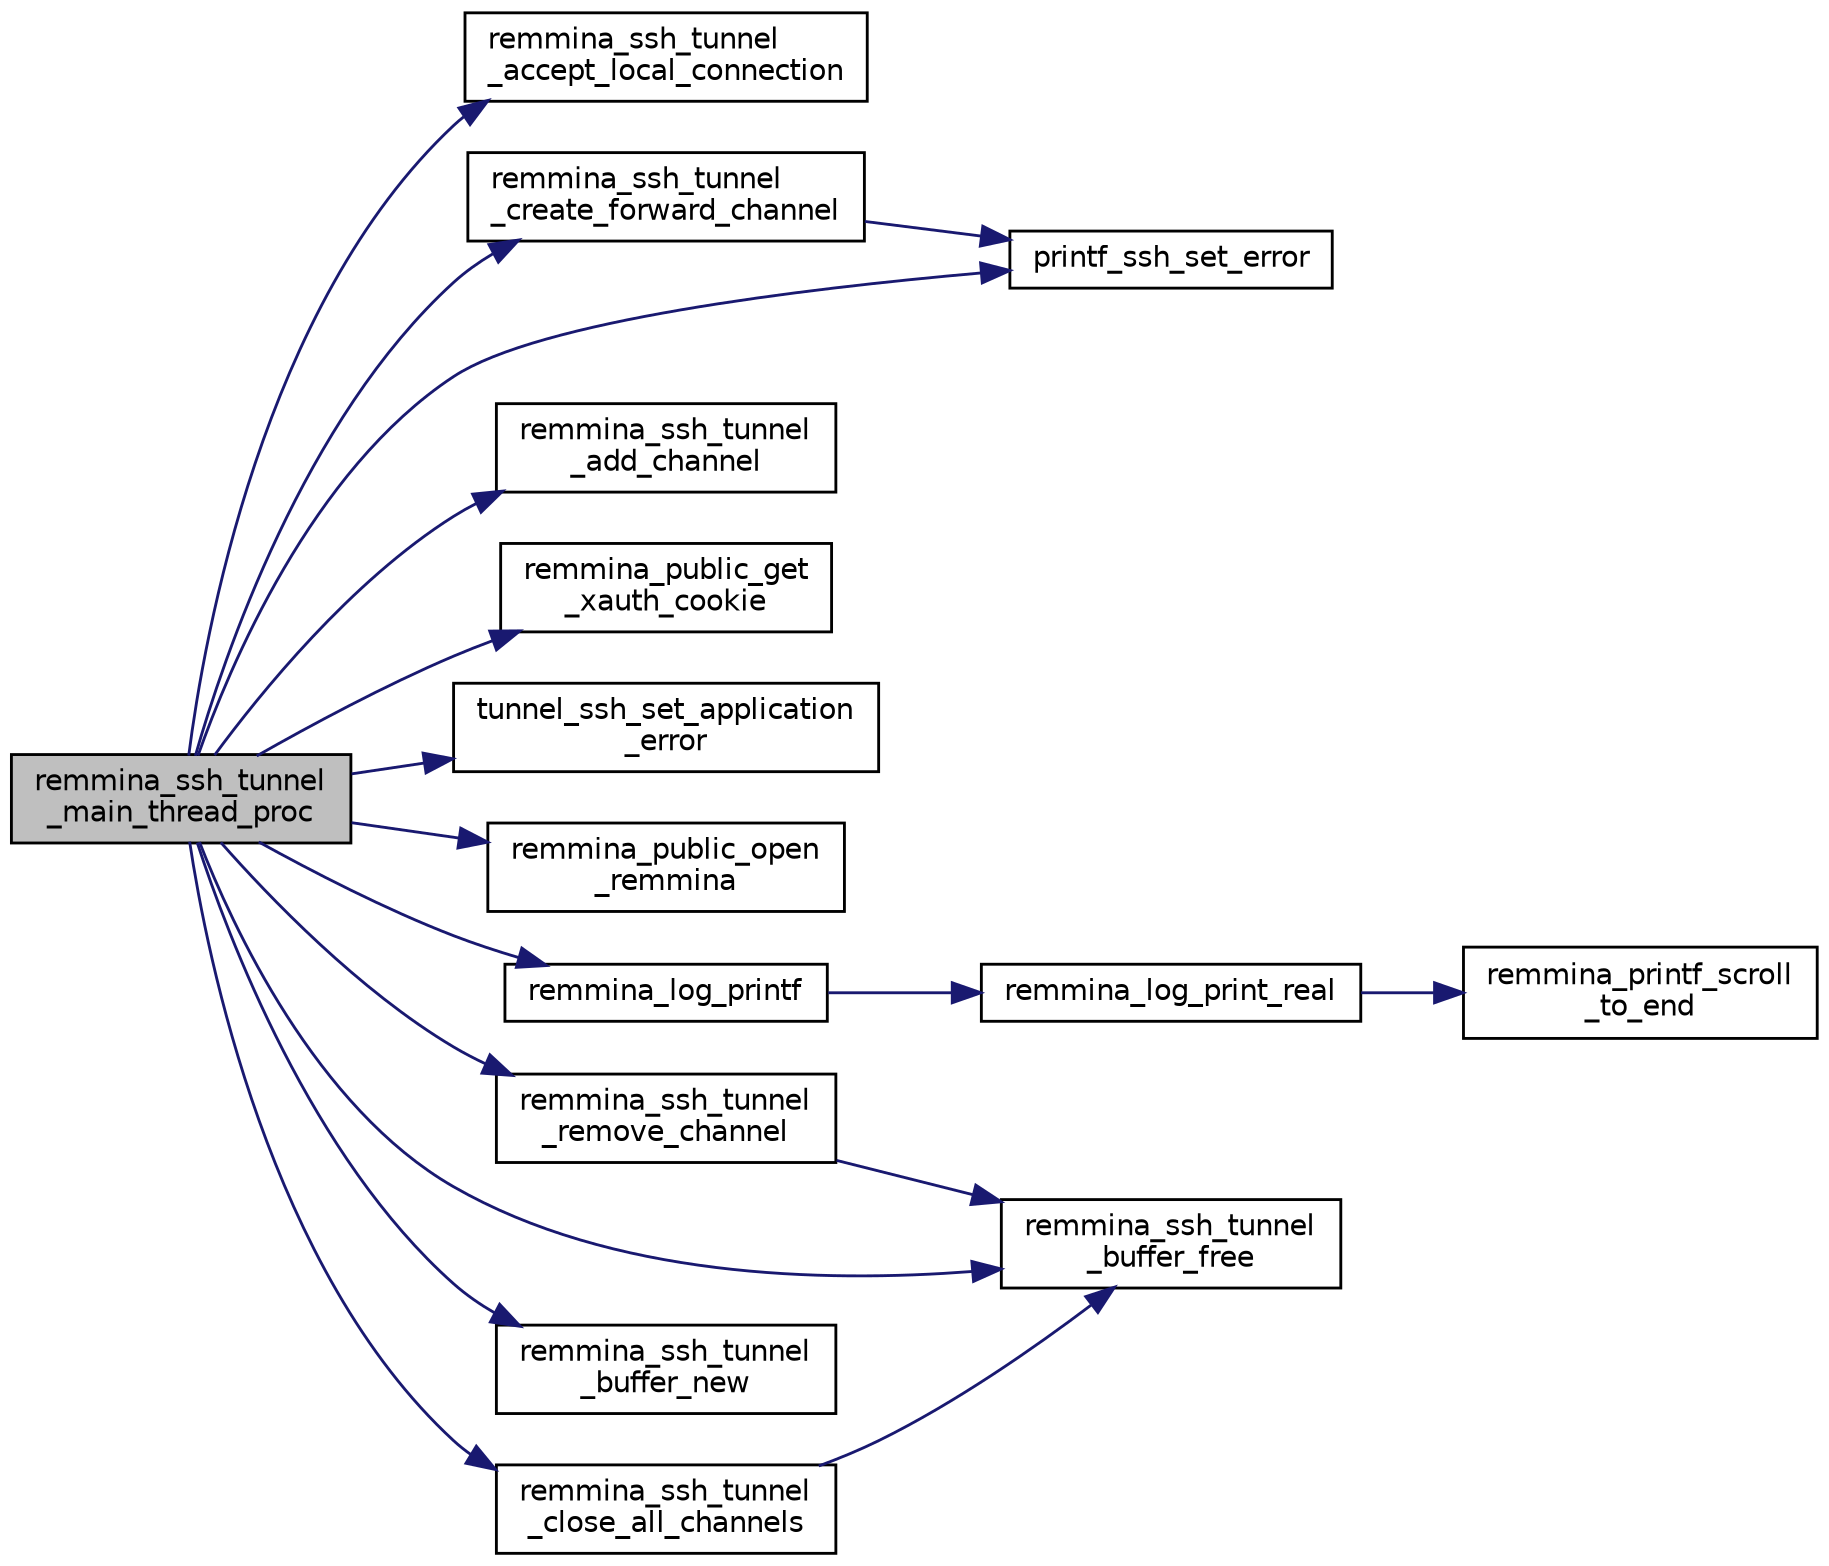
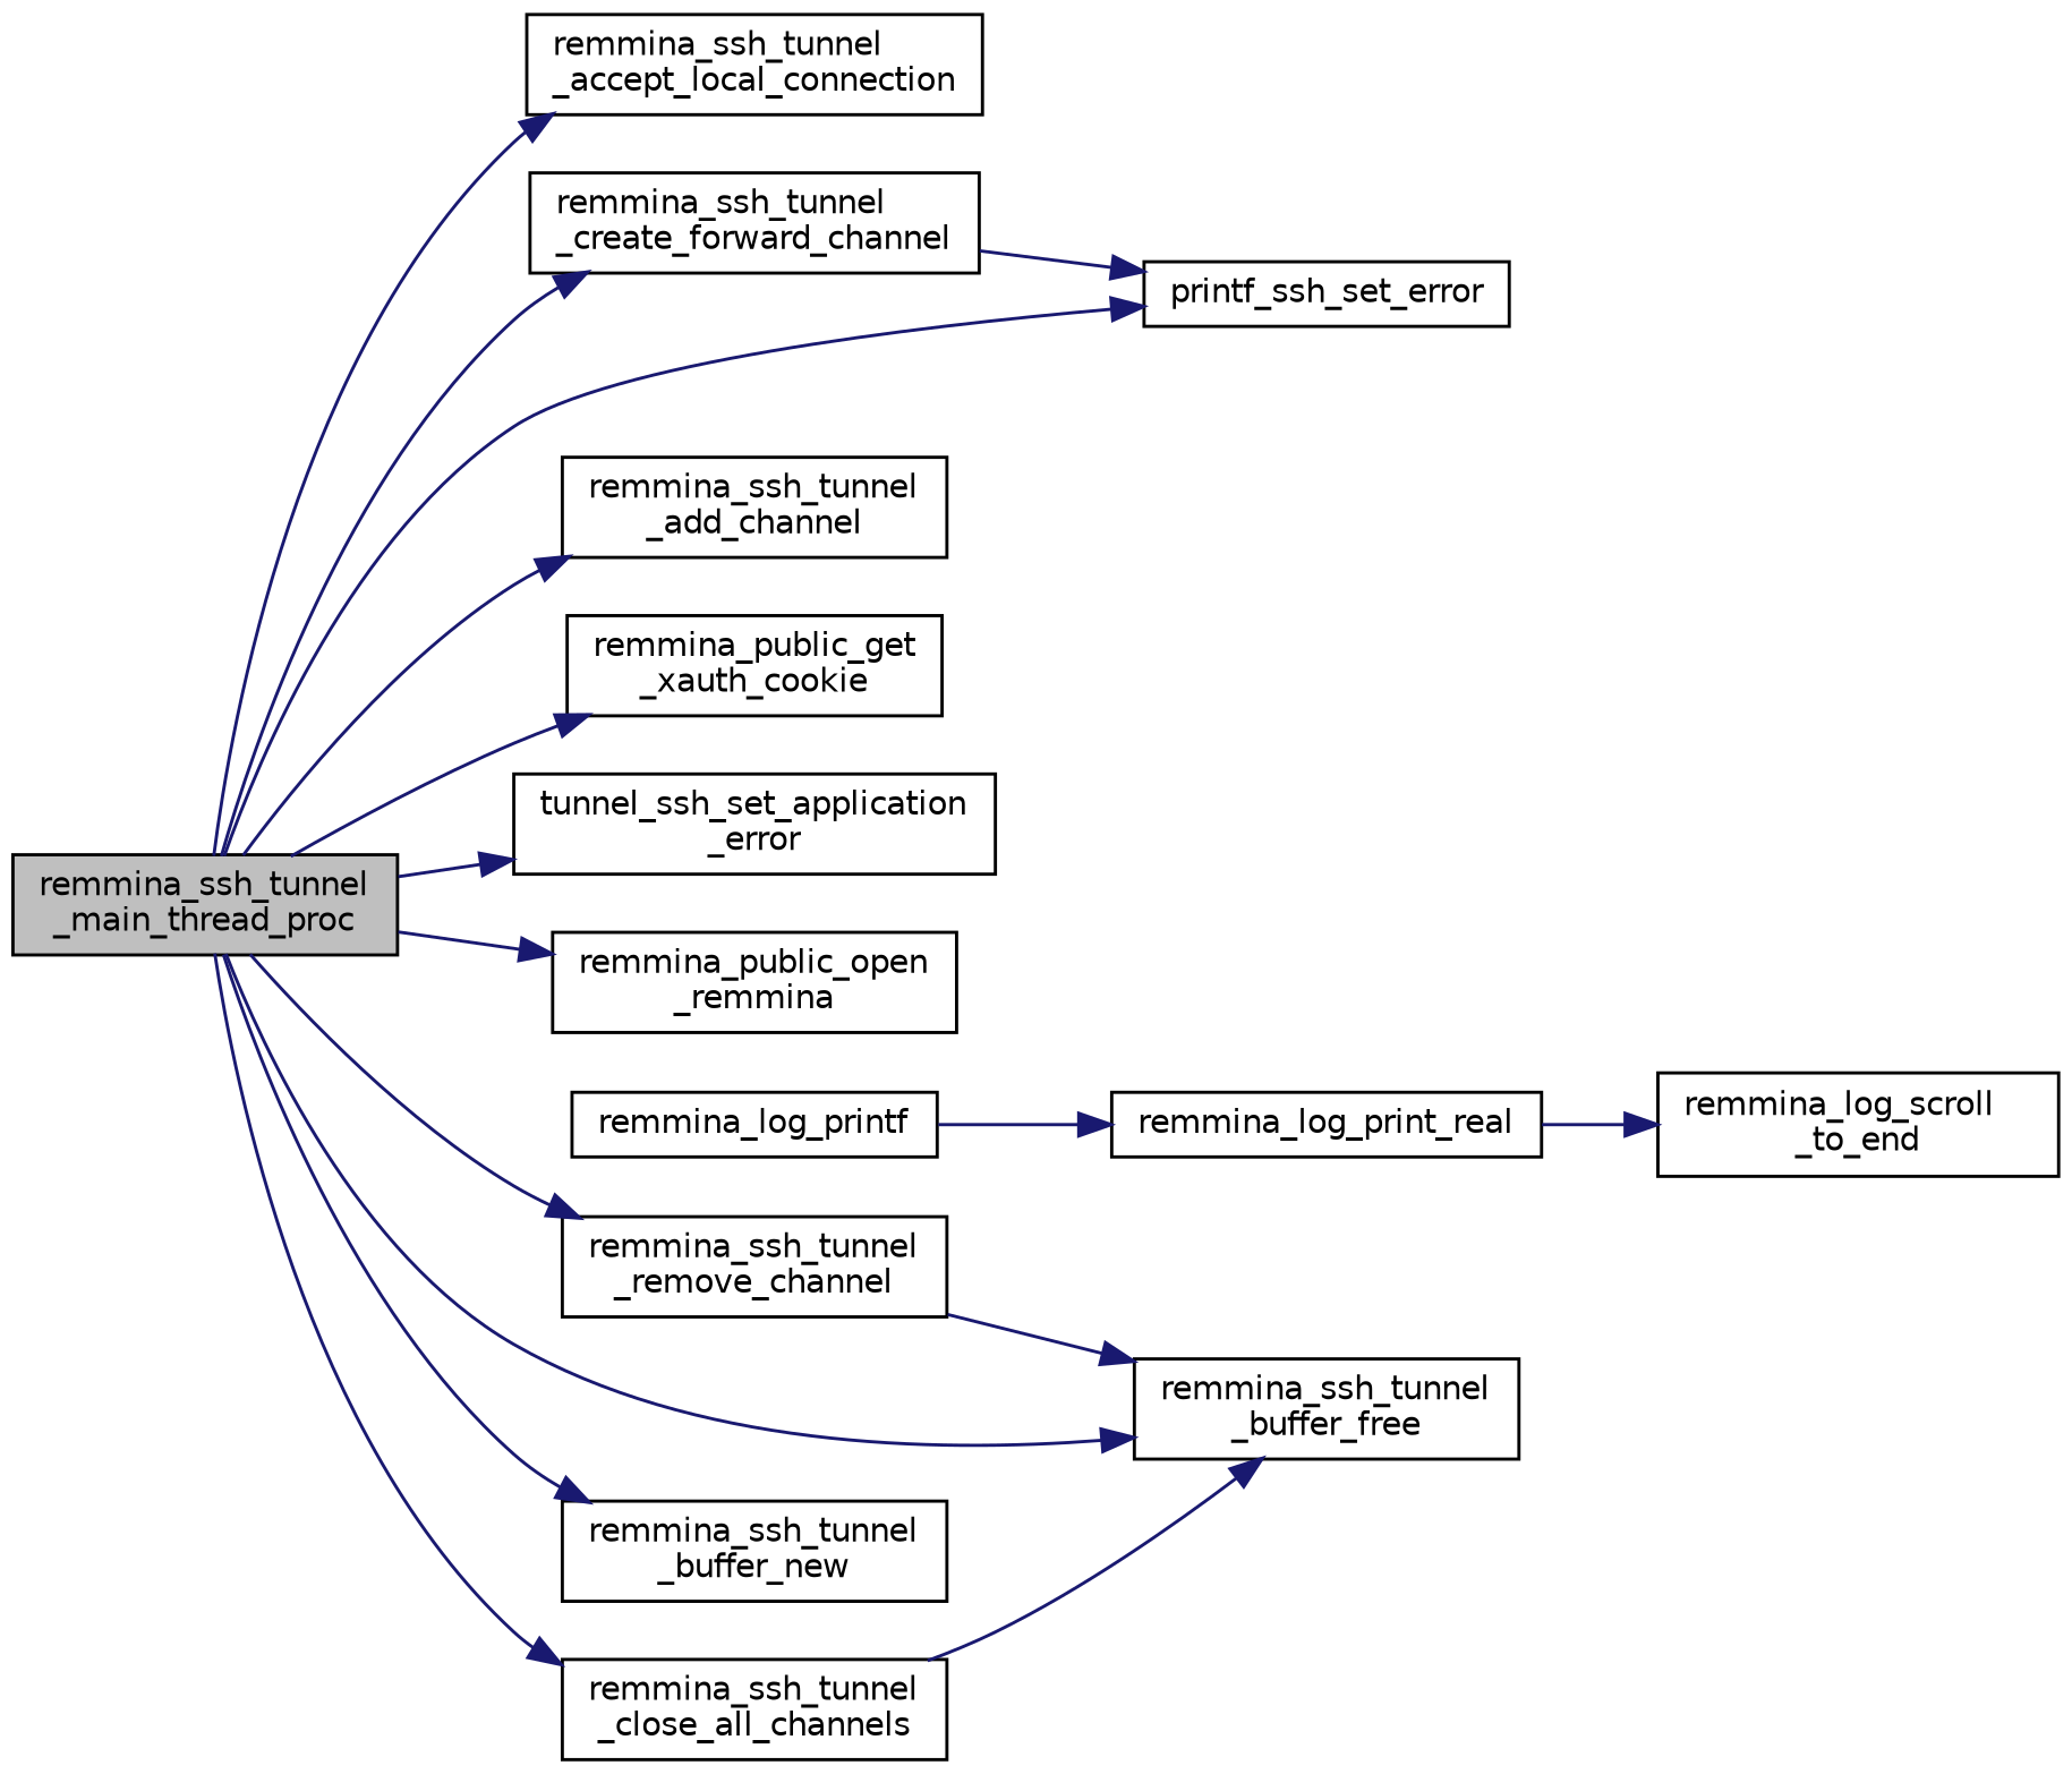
  digraph {
    rankdir=LR
    node [color=black fillcolor=white fontname=Helvetica fontsize=10 shape=record style=filled]
    edge [color=midnightblue fontname=Helvetica fontsize=10 labelfontname=Helvetica labelfontsize=10 style=solid]
    n1 [fillcolor=grey75 fontcolor=black height=0.2 label="remmina_ssh_tunnel\l_main_thread_proc" width=0.4]
    n2 [height=0.2 label="remmina_ssh_tunnel\l_accept_local_connection" width=0.4]
    n3 [height=0.2 label="remmina_ssh_tunnel\l_create_forward_channel" width=0.4]
    n4 [height=0.2 label=printf_ssh_set_error width=0.4]
    n5 [height=0.2 label="remmina_ssh_tunnel\l_add_channel" width=0.4]
    n6 [height=0.2 label="remmina_public_get\l_xauth_cookie" width=0.4]
    n7 [height=0.2 label="tunnel_ssh_set_application\l_error" width=0.4]
    n8 [height=0.2 label="remmina_public_open\l_remmina" width=0.4]
    n9 [height=0.2 label=remmina_log_printf width=0.4]
    n10 [height=0.2 label="remmina_ssh_tunnel\l_remove_channel" width=0.4]
    n11 [height=0.2 label="remmina_ssh_tunnel\l_buffer_free" width=0.4]
    n12 [height=0.2 label="remmina_ssh_tunnel\l_buffer_new" width=0.4]
    n13 [height=0.2 label="remmina_ssh_tunnel\l_close_all_channels" width=0.4]
    n14 [height=0.2 label=remmina_log_print_real width=0.4]
-   n15 [height=0.2 label="remmina_printf_scroll\l_to_end" width=0.4]
+   n15 [height=0.2 label="remmina_log_scroll\l_to_end" width=0.4]
    n1 -> n2
    n1 -> n3
    n1 -> n4
    n1 -> n5
    n1 -> n6
    n1 -> n7
    n1 -> n8
-   n1 -> n9
    n1 -> n10
    n1 -> n11
    n1 -> n12
    n1 -> n13
    n3 -> n4
    n9 -> n14
    n10 -> n11
    n13 -> n11
    n14 -> n15
  }
